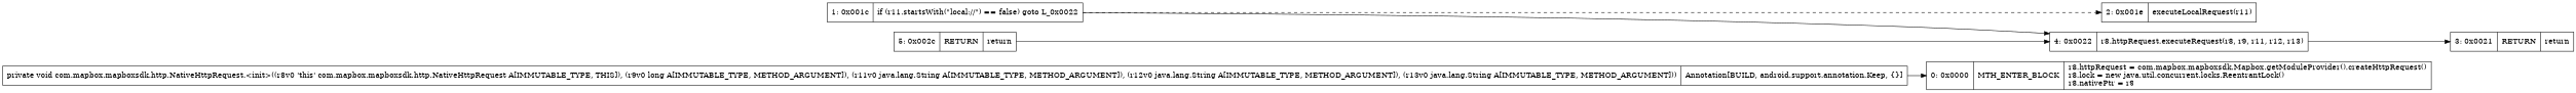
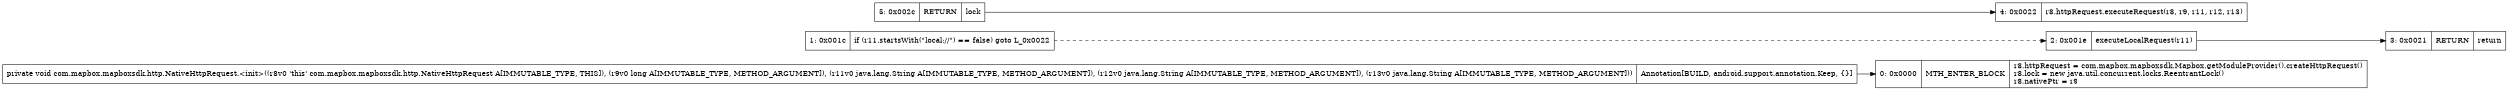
  digraph {
    rankdir=LR
    node [shape=record]
    n1 [label="{0\:\ 0x0000|MTH_ENTER_BLOCK\l|r8.httpRequest = com.mapbox.mapboxsdk.Mapbox.getModuleProvider().createHttpRequest()\lr8.lock = new java.util.concurrent.locks.ReentrantLock()\lr8.nativePtr = r9\l}"]
    n2 [label="{1\:\ 0x001c|if (r11.startsWith(\"local:\/\/\") == false) goto L_0x0022\l}"]
    n3 [label="{2\:\ 0x001e|executeLocalRequest(r11)\l}"]
    n4 [label="{4\:\ 0x0022|r8.httpRequest.executeRequest(r8, r9, r11, r12, r13)\l}"]
    n5 [label="{3\:\ 0x0021|RETURN\l|return\l}"]
-   n6 [label="{5\:\ 0x002c|RETURN\l|return\l}"]
+   n6 [label="{5\:\ 0x002c|RETURN\l|lock\l}"]
    n7 [label="{private void com.mapbox.mapboxsdk.http.NativeHttpRequest.\<init\>((r8v0 'this' com.mapbox.mapboxsdk.http.NativeHttpRequest A[IMMUTABLE_TYPE, THIS]), (r9v0 long A[IMMUTABLE_TYPE, METHOD_ARGUMENT]), (r11v0 java.lang.String A[IMMUTABLE_TYPE, METHOD_ARGUMENT]), (r12v0 java.lang.String A[IMMUTABLE_TYPE, METHOD_ARGUMENT]), (r13v0 java.lang.String A[IMMUTABLE_TYPE, METHOD_ARGUMENT]))  | Annotation[BUILD, android.support.annotation.Keep, \{\}]\l}"]
    n2 -> n3 [style=dashed]
-   n2 -> n4
-   n4 -> n5
+   n3 -> n5
    n6 -> n4
    n7 -> n1
  }
